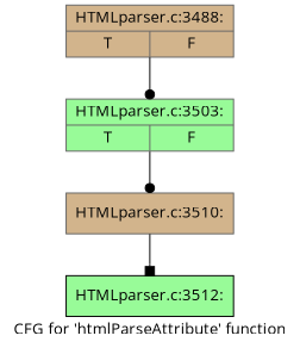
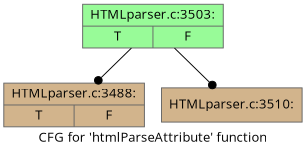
  digraph {
    fontname="Open Sans"
    label="CFG for 'htmlParseAttribute' function"
    node [color=gray40 fillcolor=tan fontname="Open Sans" shape=record style=filled]
    edge [arrowhead=dot fontname="Open Sans"]
    n1 [label="{HTMLparser.c:3488:|{<s0>T|<s1>F}}"]
    n2 [fillcolor=palegreen label="{HTMLparser.c:3503:|{<s0>T|<s1>F}}"]
    n3 [label="{HTMLparser.c:3510:}"]
-   n4 [color=black fillcolor=palegreen label="{HTMLparser.c:3512:}"]
-   n1 -> n2
+   n2 -> n1
    n2 -> n3
-   n3 -> n4 [arrowhead=box]
  }
